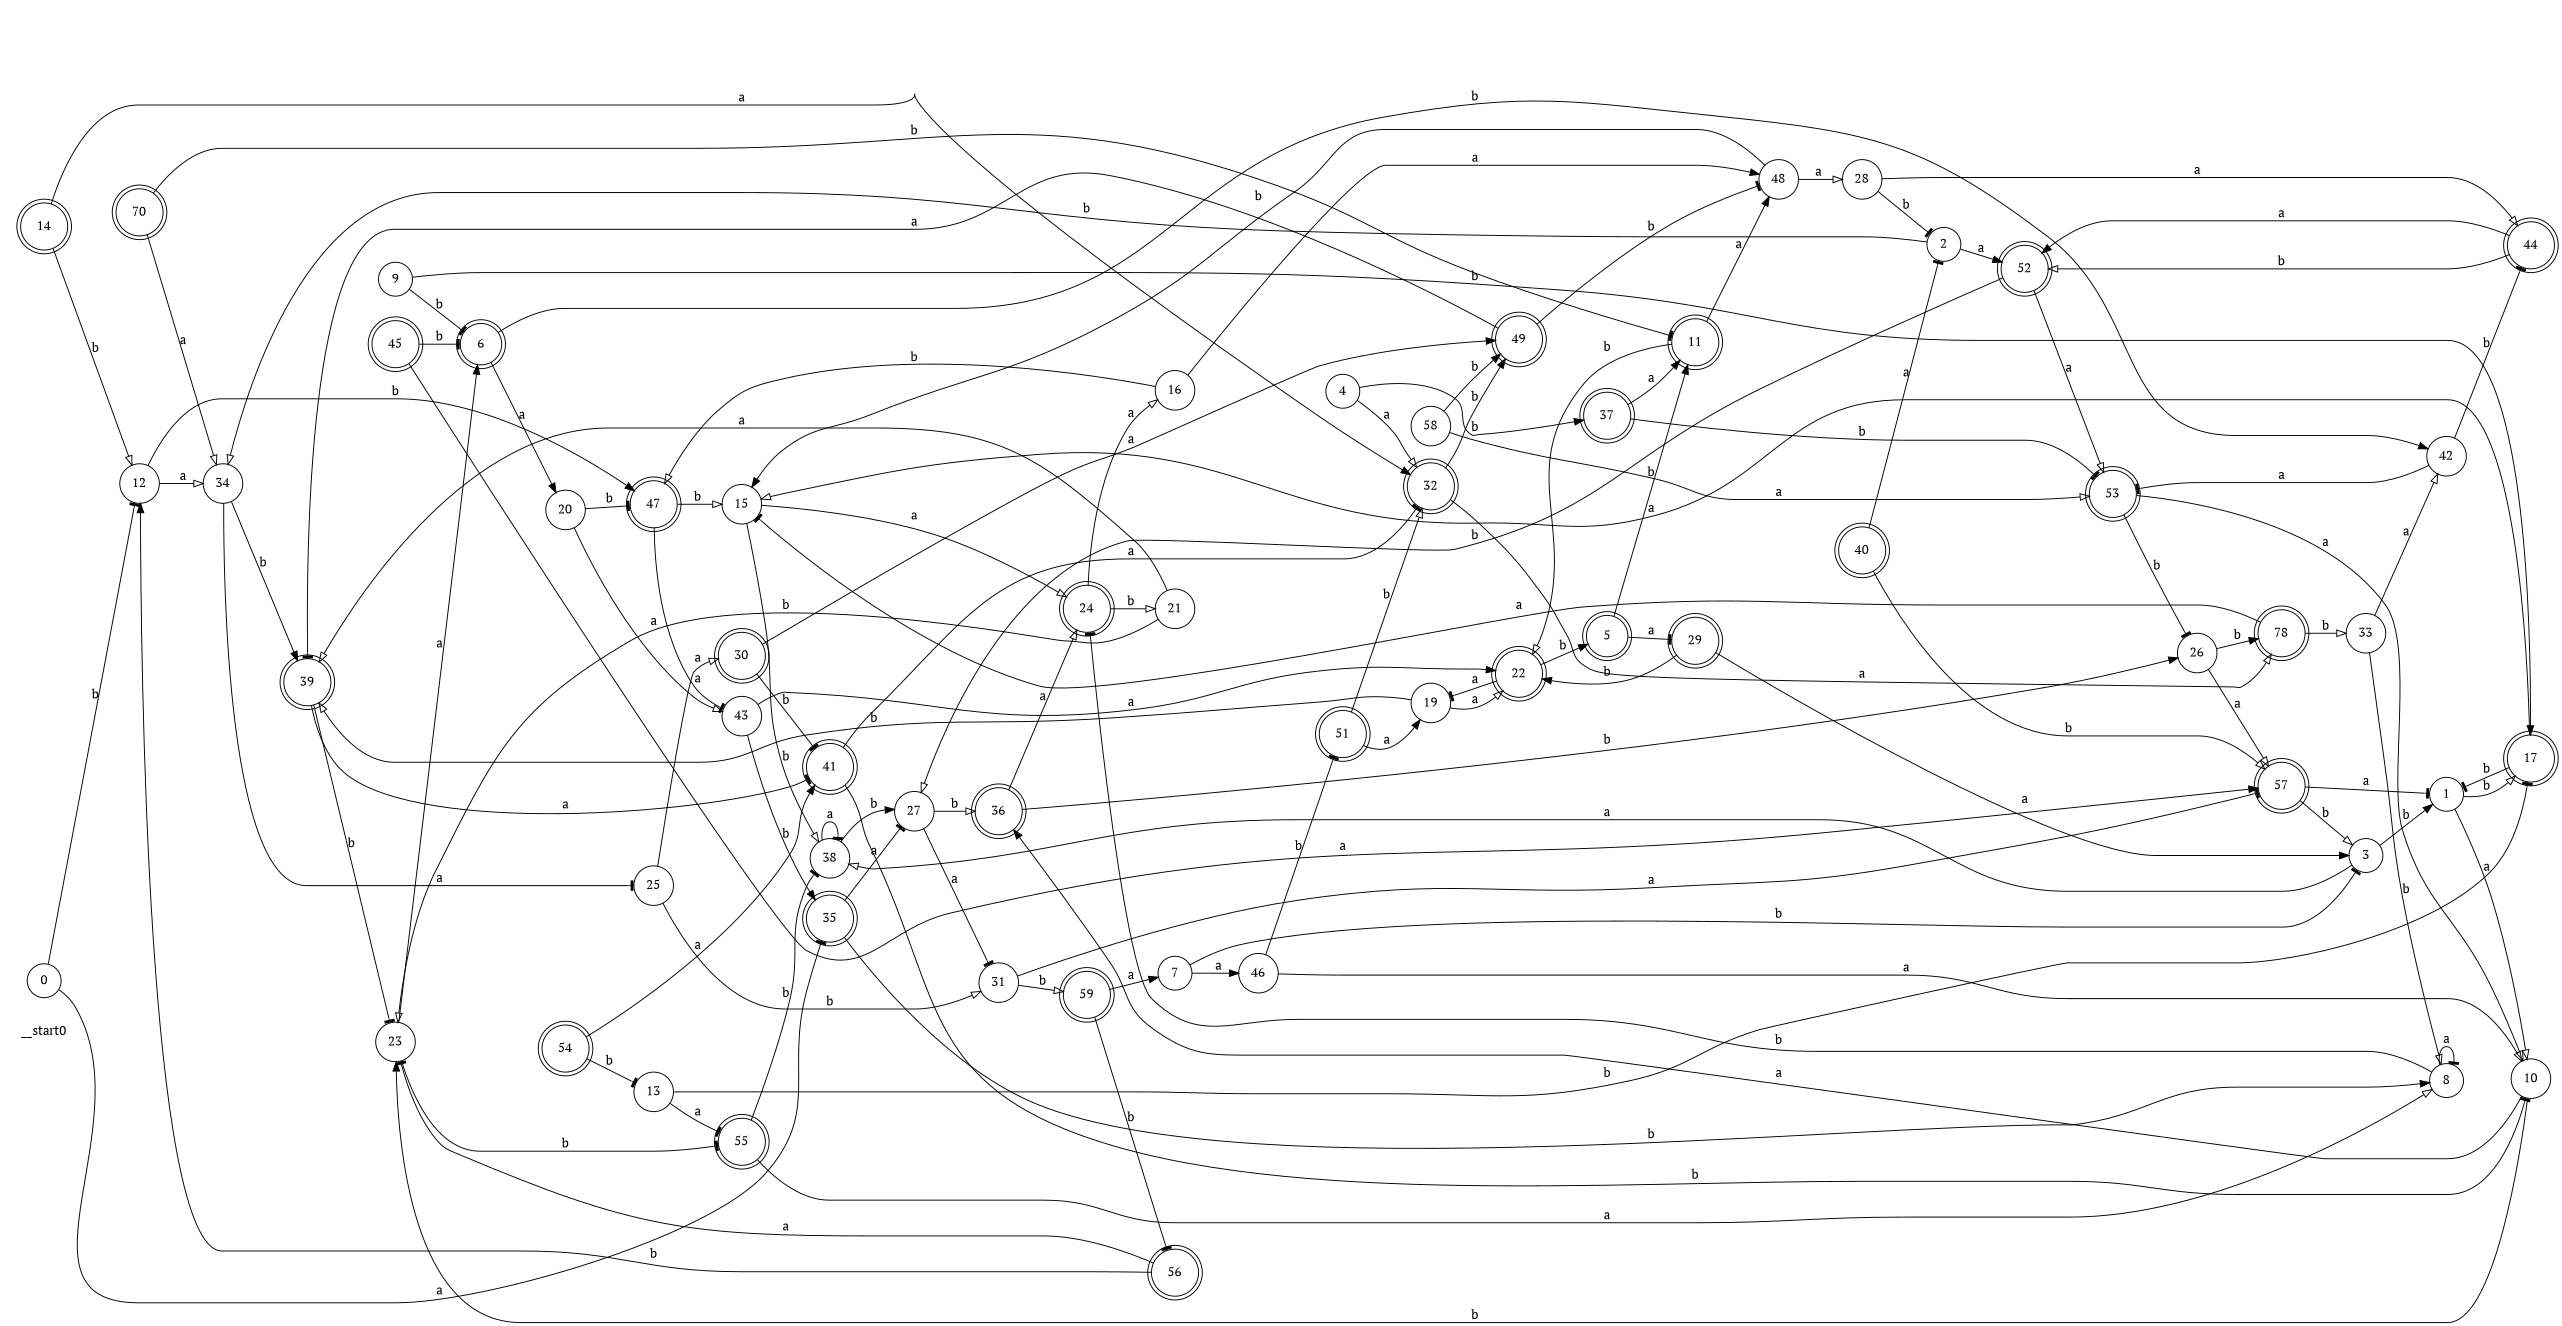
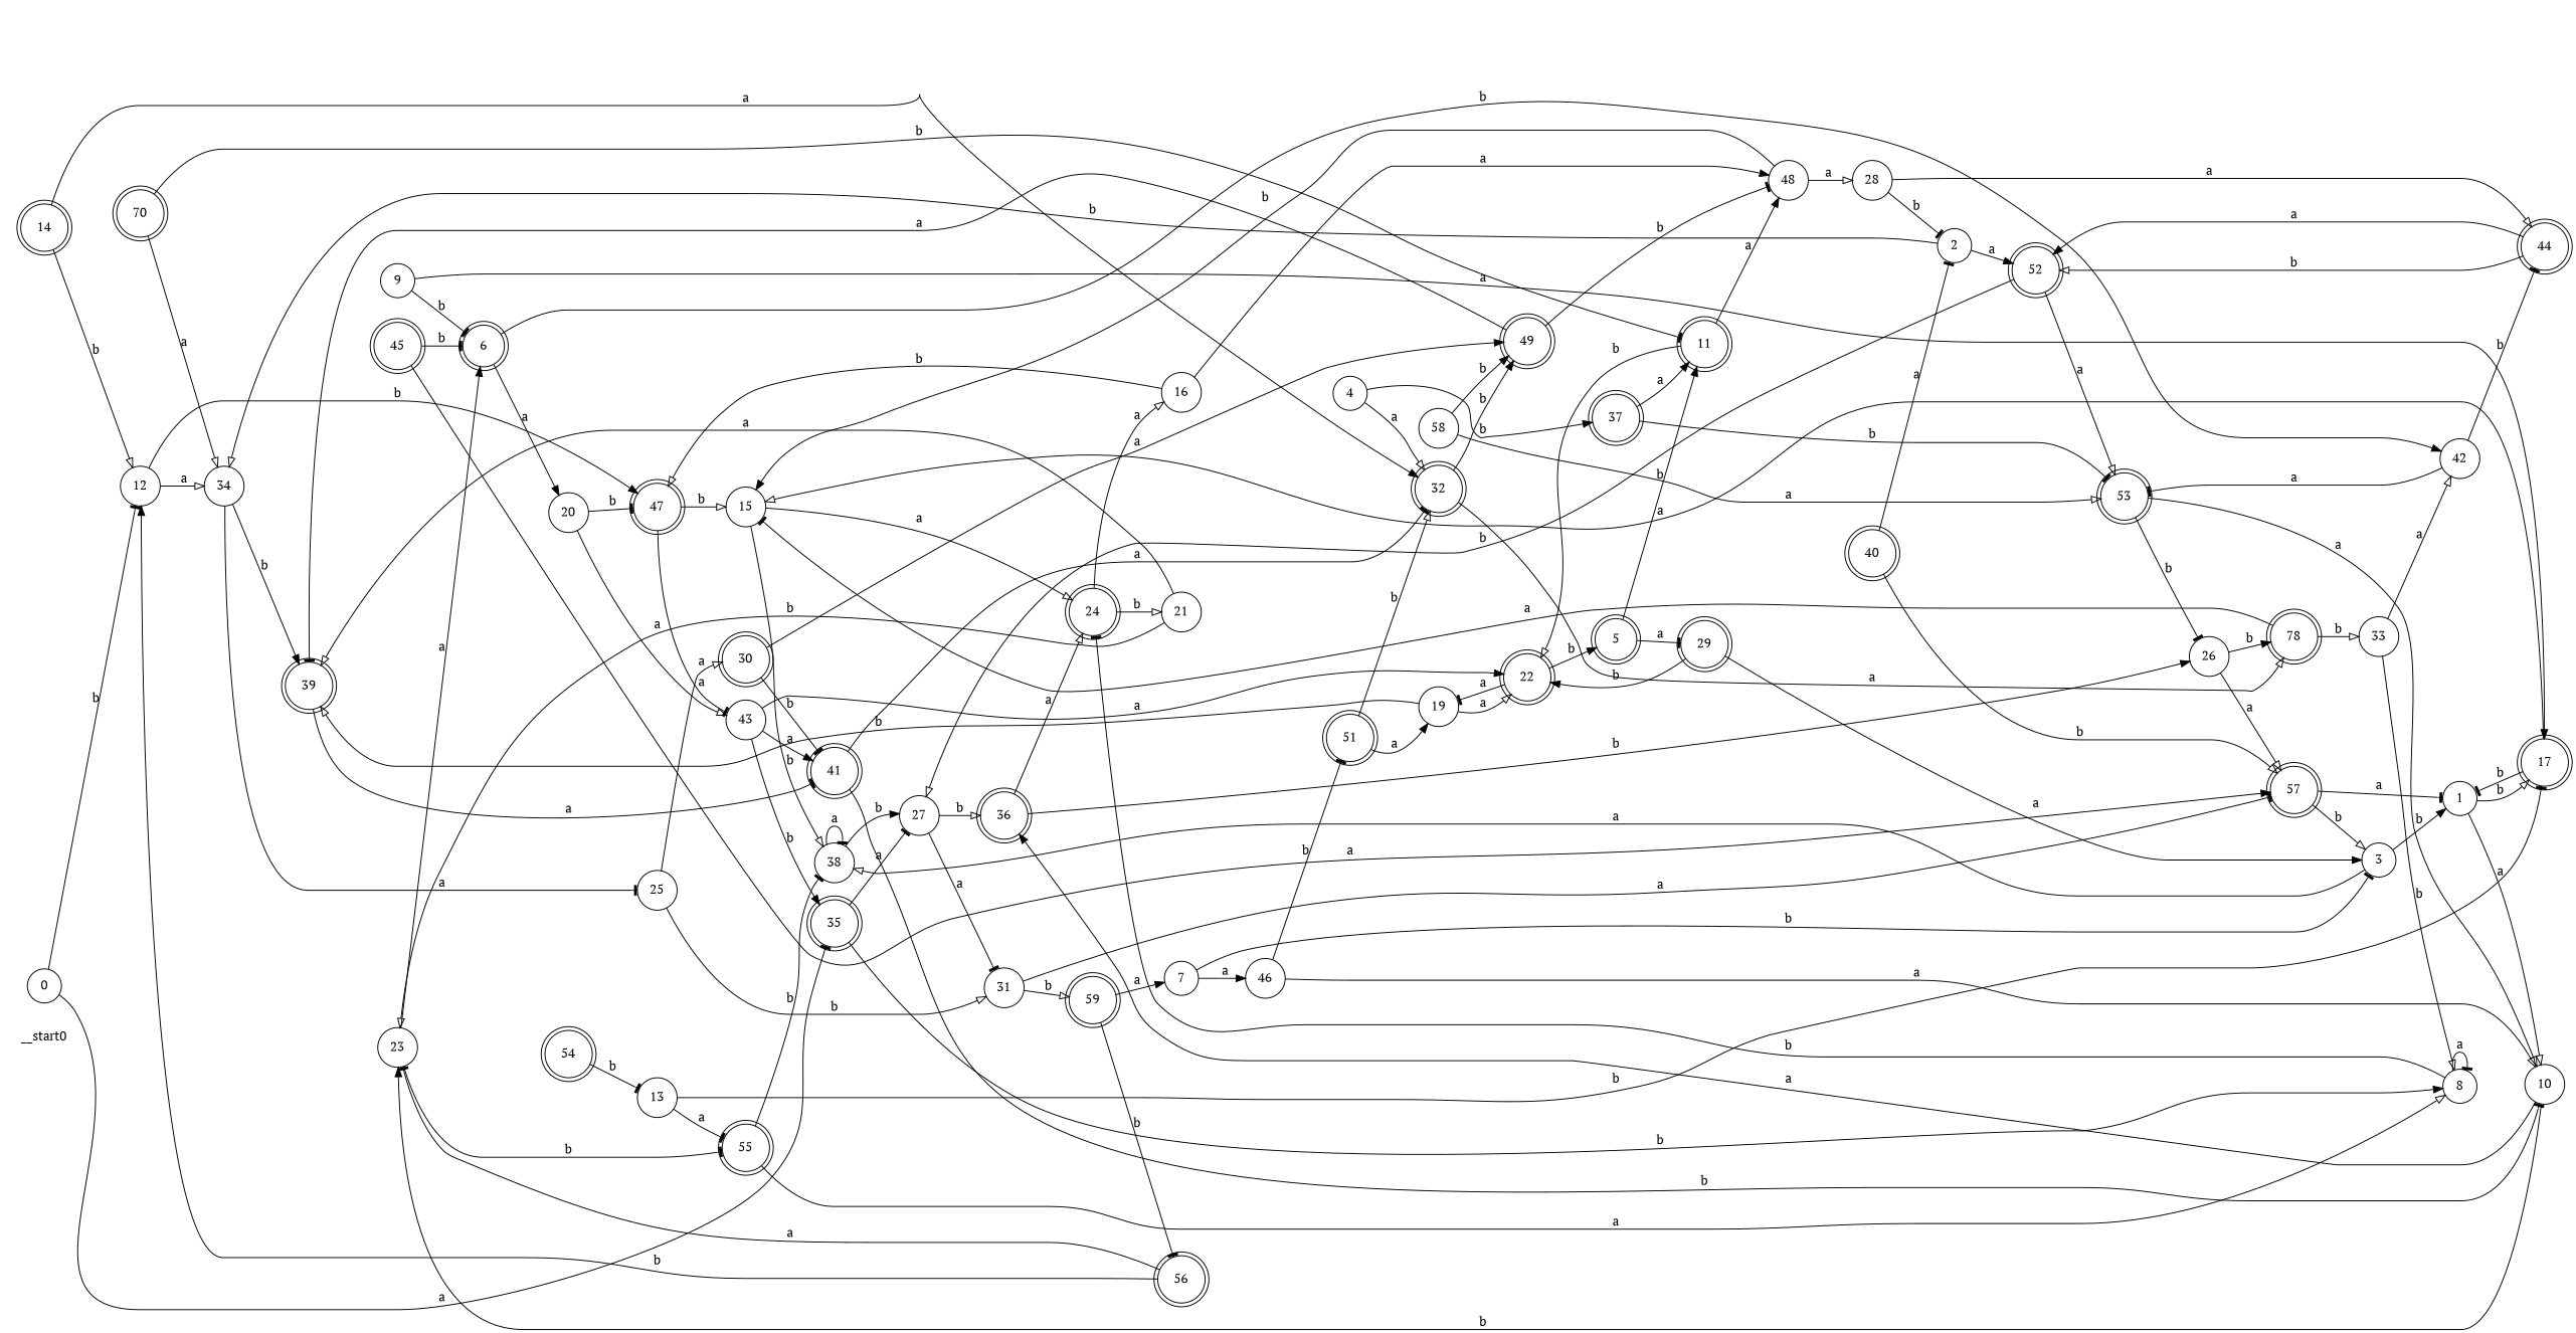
  digraph {
    fontname="PT Serif"
    rankdir=LR
    node [fontname="PT Serif" shape=circle color=black fillcolor=white style=filled]
    edge [arrowhead=onormal fontname="PT Serif"]
    __start0 [shape=none color="" fillcolor="" style=""]
    n2 [label=0]
    n3 [label=12]
    n4 [label=35 shape=doublecircle style="rounded,filled"]
    n5 [label=34]
    n6 [label=47 shape=doublecircle style="rounded,filled"]
    n7 [label=8]
    n8 [label=27]
    n9 [label=1]
    n10 [label=10]
    n11 [label=17 shape=doublecircle style="rounded,filled"]
    n12 [label=23]
    n13 [label=36 shape=doublecircle style="rounded,filled"]
    n14 [label=15]
    n15 [label=2]
    n16 [label=52 shape=doublecircle style="rounded,filled"]
    n17 [label=39 shape=doublecircle style="rounded,filled"]
    n18 [label=25]
    n19 [label=53 shape=doublecircle style="rounded,filled"]
    n20 [label=3]
    n21 [label=38]
    n22 [label=4]
    n23 [label=32 shape=doublecircle style="rounded,filled"]
    n24 [label=37 shape=doublecircle style="rounded,filled"]
    n25 [label=78 shape=doublecircle style="rounded,filled"]
    n26 [label=49 shape=doublecircle style="rounded,filled"]
    n27 [label=11 shape=doublecircle style="rounded,filled"]
    n28 [label=5 shape=doublecircle style="rounded,filled"]
    n29 [label=29 shape=doublecircle style="rounded,filled"]
    n30 [label=22 shape=doublecircle style="rounded,filled"]
    n31 [label=48]
    n32 [label=6 shape=doublecircle style="rounded,filled"]
    n33 [label=20]
    n34 [label=42]
    n35 [label=43]
    n36 [label=44 shape=doublecircle style="rounded,filled"]
    n37 [label=7]
    n38 [label=46]
    n39 [label=51 shape=doublecircle style="rounded,filled"]
    n40 [label=24 shape=doublecircle style="rounded,filled"]
    n41 [label=16]
    n42 [label=21]
    n43 [label=9]
    n44 [label=55 shape=doublecircle style="rounded,filled"]
    n45 [label=26]
    n46 [label=19]
    n47 [label=28]
    n48 [label=13]
    n49 [label=14 shape=doublecircle style="rounded,filled"]
    n50 [label=33]
    n51 [label=41 shape=doublecircle style="rounded,filled"]
    n52 [label=30 shape=doublecircle style="rounded,filled"]
    n53 [label=31]
    n54 [label=57 shape=doublecircle style="rounded,filled"]
    n55 [label=59 shape=doublecircle style="rounded,filled"]
    n56 [label=56 shape=doublecircle style="rounded,filled"]
    n57 [label=40 shape=doublecircle style="rounded,filled"]
    n58 [label=45 shape=doublecircle style="rounded,filled"]
    n59 [label=70 shape=doublecircle style="rounded,filled"]
    n60 [label=54 shape=doublecircle style="rounded,filled"]
    n61 [label=58]
    n2 -> n3 [arrowhead=tee label=b]
    n2 -> n4 [arrowhead=tee label=a]
    n3 -> n5 [label=a]
    n3 -> n6 [arrowhead=normal label=b]
    n4 -> n7 [arrowhead=normal label=b]
    n4 -> n8 [arrowhead=tee label=a]
    n5 -> n17 [arrowhead=normal label=b]
    n5 -> n18 [arrowhead=tee label=a]
    n6 -> n14 [label=b]
    n6 -> n35 [arrowhead=tee label=a]
    n7 -> n7 [arrowhead=tee label=a]
    n7 -> n40 [arrowhead=tee label=b]
    n8 -> n13 [label=b]
    n8 -> n53 [arrowhead=tee label=a]
    n9 -> n10 [label=a]
    n9 -> n11 [label=b]
    n10 -> n12 [arrowhead=normal label=b]
    n10 -> n13 [arrowhead=normal label=a]
    n11 -> n9 [arrowhead=tee label=b]
    n11 -> n14 [label=a]
    n12 -> n32 [arrowhead=normal label=a]
    n12 -> n44 [arrowhead=tee label=b]
    n13 -> n40 [label=a]
    n13 -> n45 [arrowhead=normal label=b]
    n14 -> n21 [label=b]
    n14 -> n40 [label=a]
    n15 -> n5 [label=b]
    n15 -> n16 [arrowhead=normal label=a]
    n16 -> n8 [label=b]
    n16 -> n19 [label=a]
-   n17 -> n12 [arrowhead=tee label=b]
    n17 -> n51 [arrowhead=tee label=a]
    n18 -> n52 [label=a]
    n18 -> n53 [label=b]
    n19 -> n10 [label=a]
    n19 -> n45 [arrowhead=tee label=b]
    n20 -> n9 [arrowhead=normal label=b]
    n20 -> n21 [label=a]
    n21 -> n8 [arrowhead=normal label=b]
    n21 -> n21 [arrowhead=tee label=a]
    n22 -> n23 [label=a]
    n22 -> n24 [arrowhead=normal label=b]
    n23 -> n25 [label=a]
    n23 -> n26 [arrowhead=normal label=b]
    n24 -> n19 [arrowhead=tee label=b]
    n24 -> n27 [arrowhead=normal label=a]
    n25 -> n14 [arrowhead=tee label=a]
    n25 -> n50 [label=b]
    n26 -> n17 [arrowhead=tee label=a]
    n26 -> n31 [arrowhead=tee label=b]
    n27 -> n30 [label=b]
    n27 -> n31 [arrowhead=normal label=a]
    n28 -> n27 [arrowhead=normal label=b]
    n28 -> n29 [arrowhead=tee label=a]
    n29 -> n20 [arrowhead=normal label=a]
    n29 -> n30 [arrowhead=normal label=b]
    n30 -> n28 [arrowhead=normal label=b]
    n30 -> n46 [arrowhead=tee label=a]
    n31 -> n14 [arrowhead=normal label=b]
    n31 -> n47 [label=a]
    n32 -> n33 [arrowhead=normal label=a]
    n32 -> n34 [arrowhead=normal label=b]
    n33 -> n6 [arrowhead=tee label=b]
    n33 -> n35 [label=a]
    n34 -> n19 [arrowhead=tee label=a]
    n34 -> n36 [arrowhead=tee label=b]
    n35 -> n4 [arrowhead=normal label=b]
    n35 -> n30 [arrowhead=normal label=a]
    n36 -> n16 [arrowhead=normal label=a]
    n36 -> n16 [label=b]
    n37 -> n20 [arrowhead=tee label=b]
    n37 -> n38 [arrowhead=normal label=a]
    n38 -> n10 [label=a]
    n38 -> n39 [arrowhead=tee label=b]
    n39 -> n23 [label=b]
    n39 -> n46 [arrowhead=normal label=a]
    n40 -> n41 [label=a]
    n40 -> n42 [label=b]
    n41 -> n6 [label=b]
    n41 -> n31 [arrowhead=normal label=a]
    n42 -> n12 [label=b]
    n42 -> n17 [label=a]
-   n43 -> n11 [arrowhead=normal label=b]
+   n43 -> n11 [arrowhead=normal label=a]
    n43 -> n32 [arrowhead=tee label=b]
    n44 -> n7 [label=a]
    n44 -> n21 [arrowhead=tee label=b]
    n45 -> n25 [arrowhead=normal label=b]
    n45 -> n54 [label=a]
    n46 -> n17 [label=b]
    n46 -> n30 [label=a]
    n47 -> n15 [arrowhead=tee label=b]
    n47 -> n36 [label=a]
    n48 -> n11 [arrowhead=tee label=b]
    n48 -> n44 [arrowhead=tee label=a]
    n49 -> n3 [label=b]
    n49 -> n23 [arrowhead=normal label=a]
    n50 -> n7 [label=b]
    n50 -> n34 [label=a]
    n51 -> n10 [arrowhead=tee label=b]
    n51 -> n23 [arrowhead=tee label=a]
    n52 -> n26 [arrowhead=normal label=a]
    n52 -> n51 [arrowhead=tee label=b]
    n53 -> n54 [arrowhead=tee label=a]
    n53 -> n55 [label=b]
    n54 -> n9 [arrowhead=tee label=a]
    n54 -> n20 [label=b]
    n55 -> n37 [arrowhead=normal label=a]
    n55 -> n56 [arrowhead=tee label=b]
    n56 -> n3 [arrowhead=normal label=b]
    n56 -> n12 [arrowhead=tee label=a]
    n57 -> n15 [arrowhead=tee label=a]
    n57 -> n54 [label=b]
    n58 -> n32 [arrowhead=tee label=b]
    n58 -> n54 [arrowhead=normal label=a]
    n59 -> n5 [label=a]
    n59 -> n27 [arrowhead=tee label=b]
    n60 -> n48 [arrowhead=tee label=b]
-   n60 -> n51 [arrowhead=normal label=a]
+   n35 -> n51 [arrowhead=normal label=a]
    n61 -> n19 [label=a]
    n61 -> n26 [arrowhead=normal label=b]
  }
